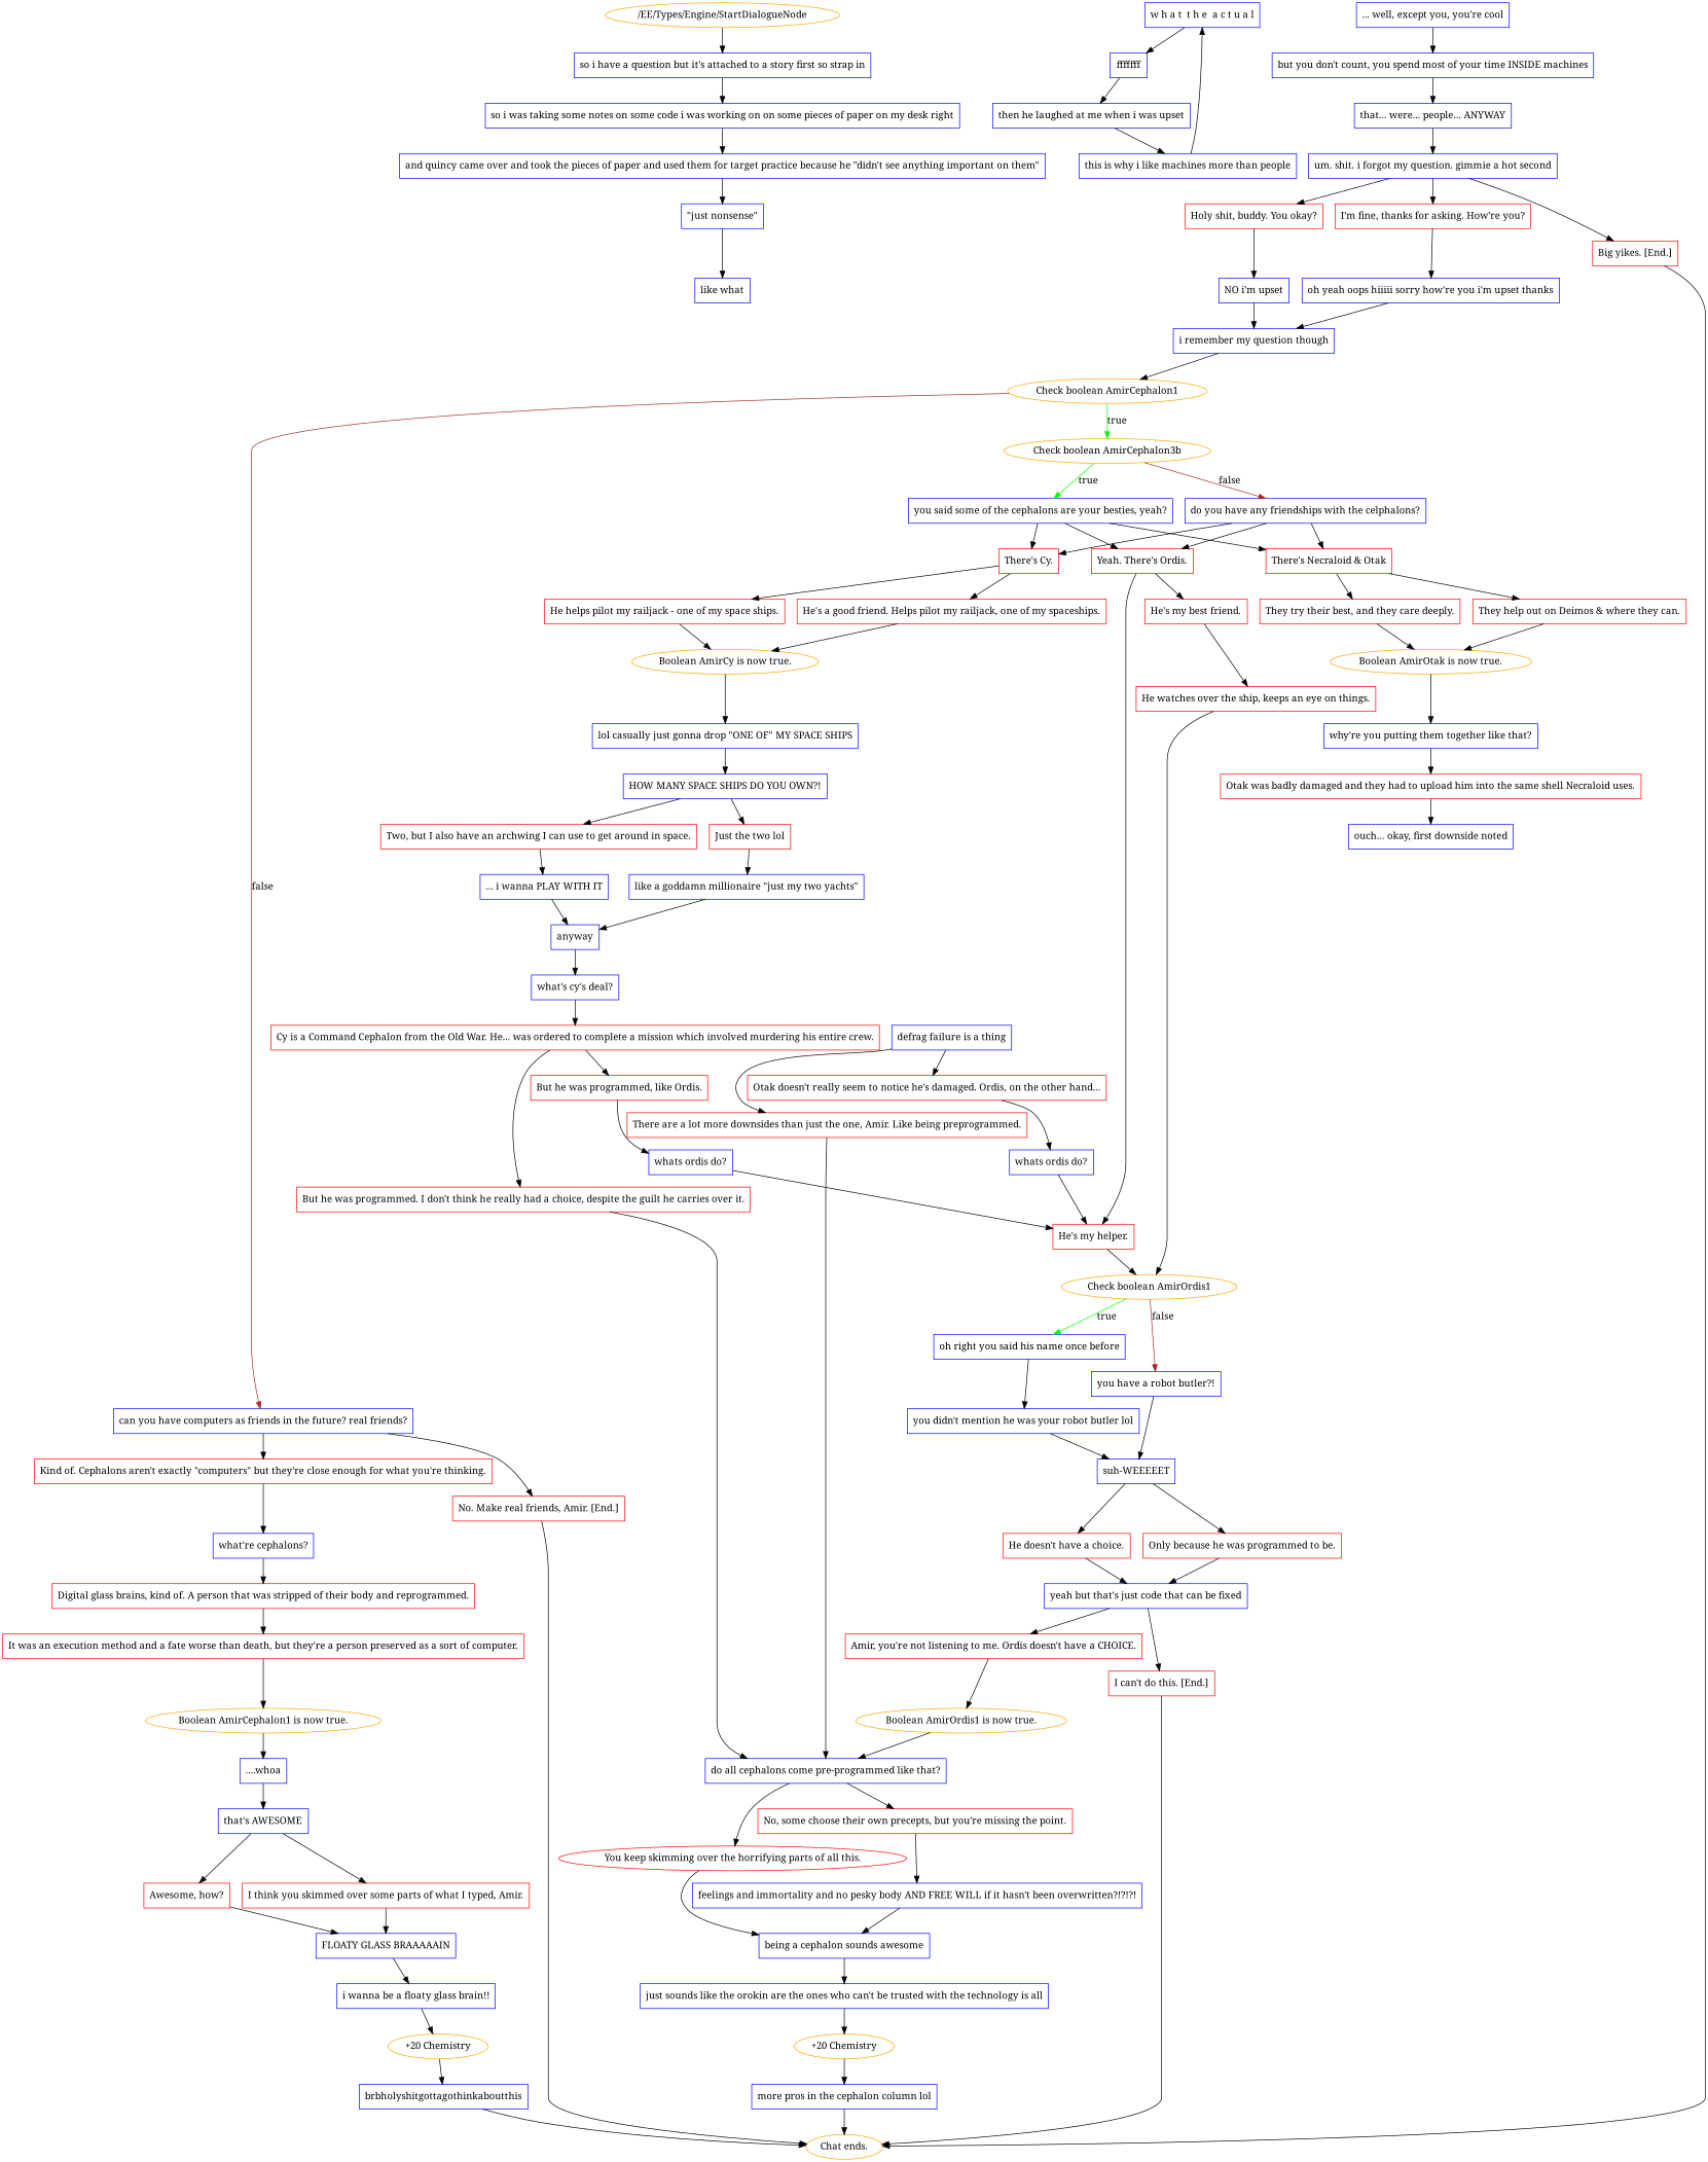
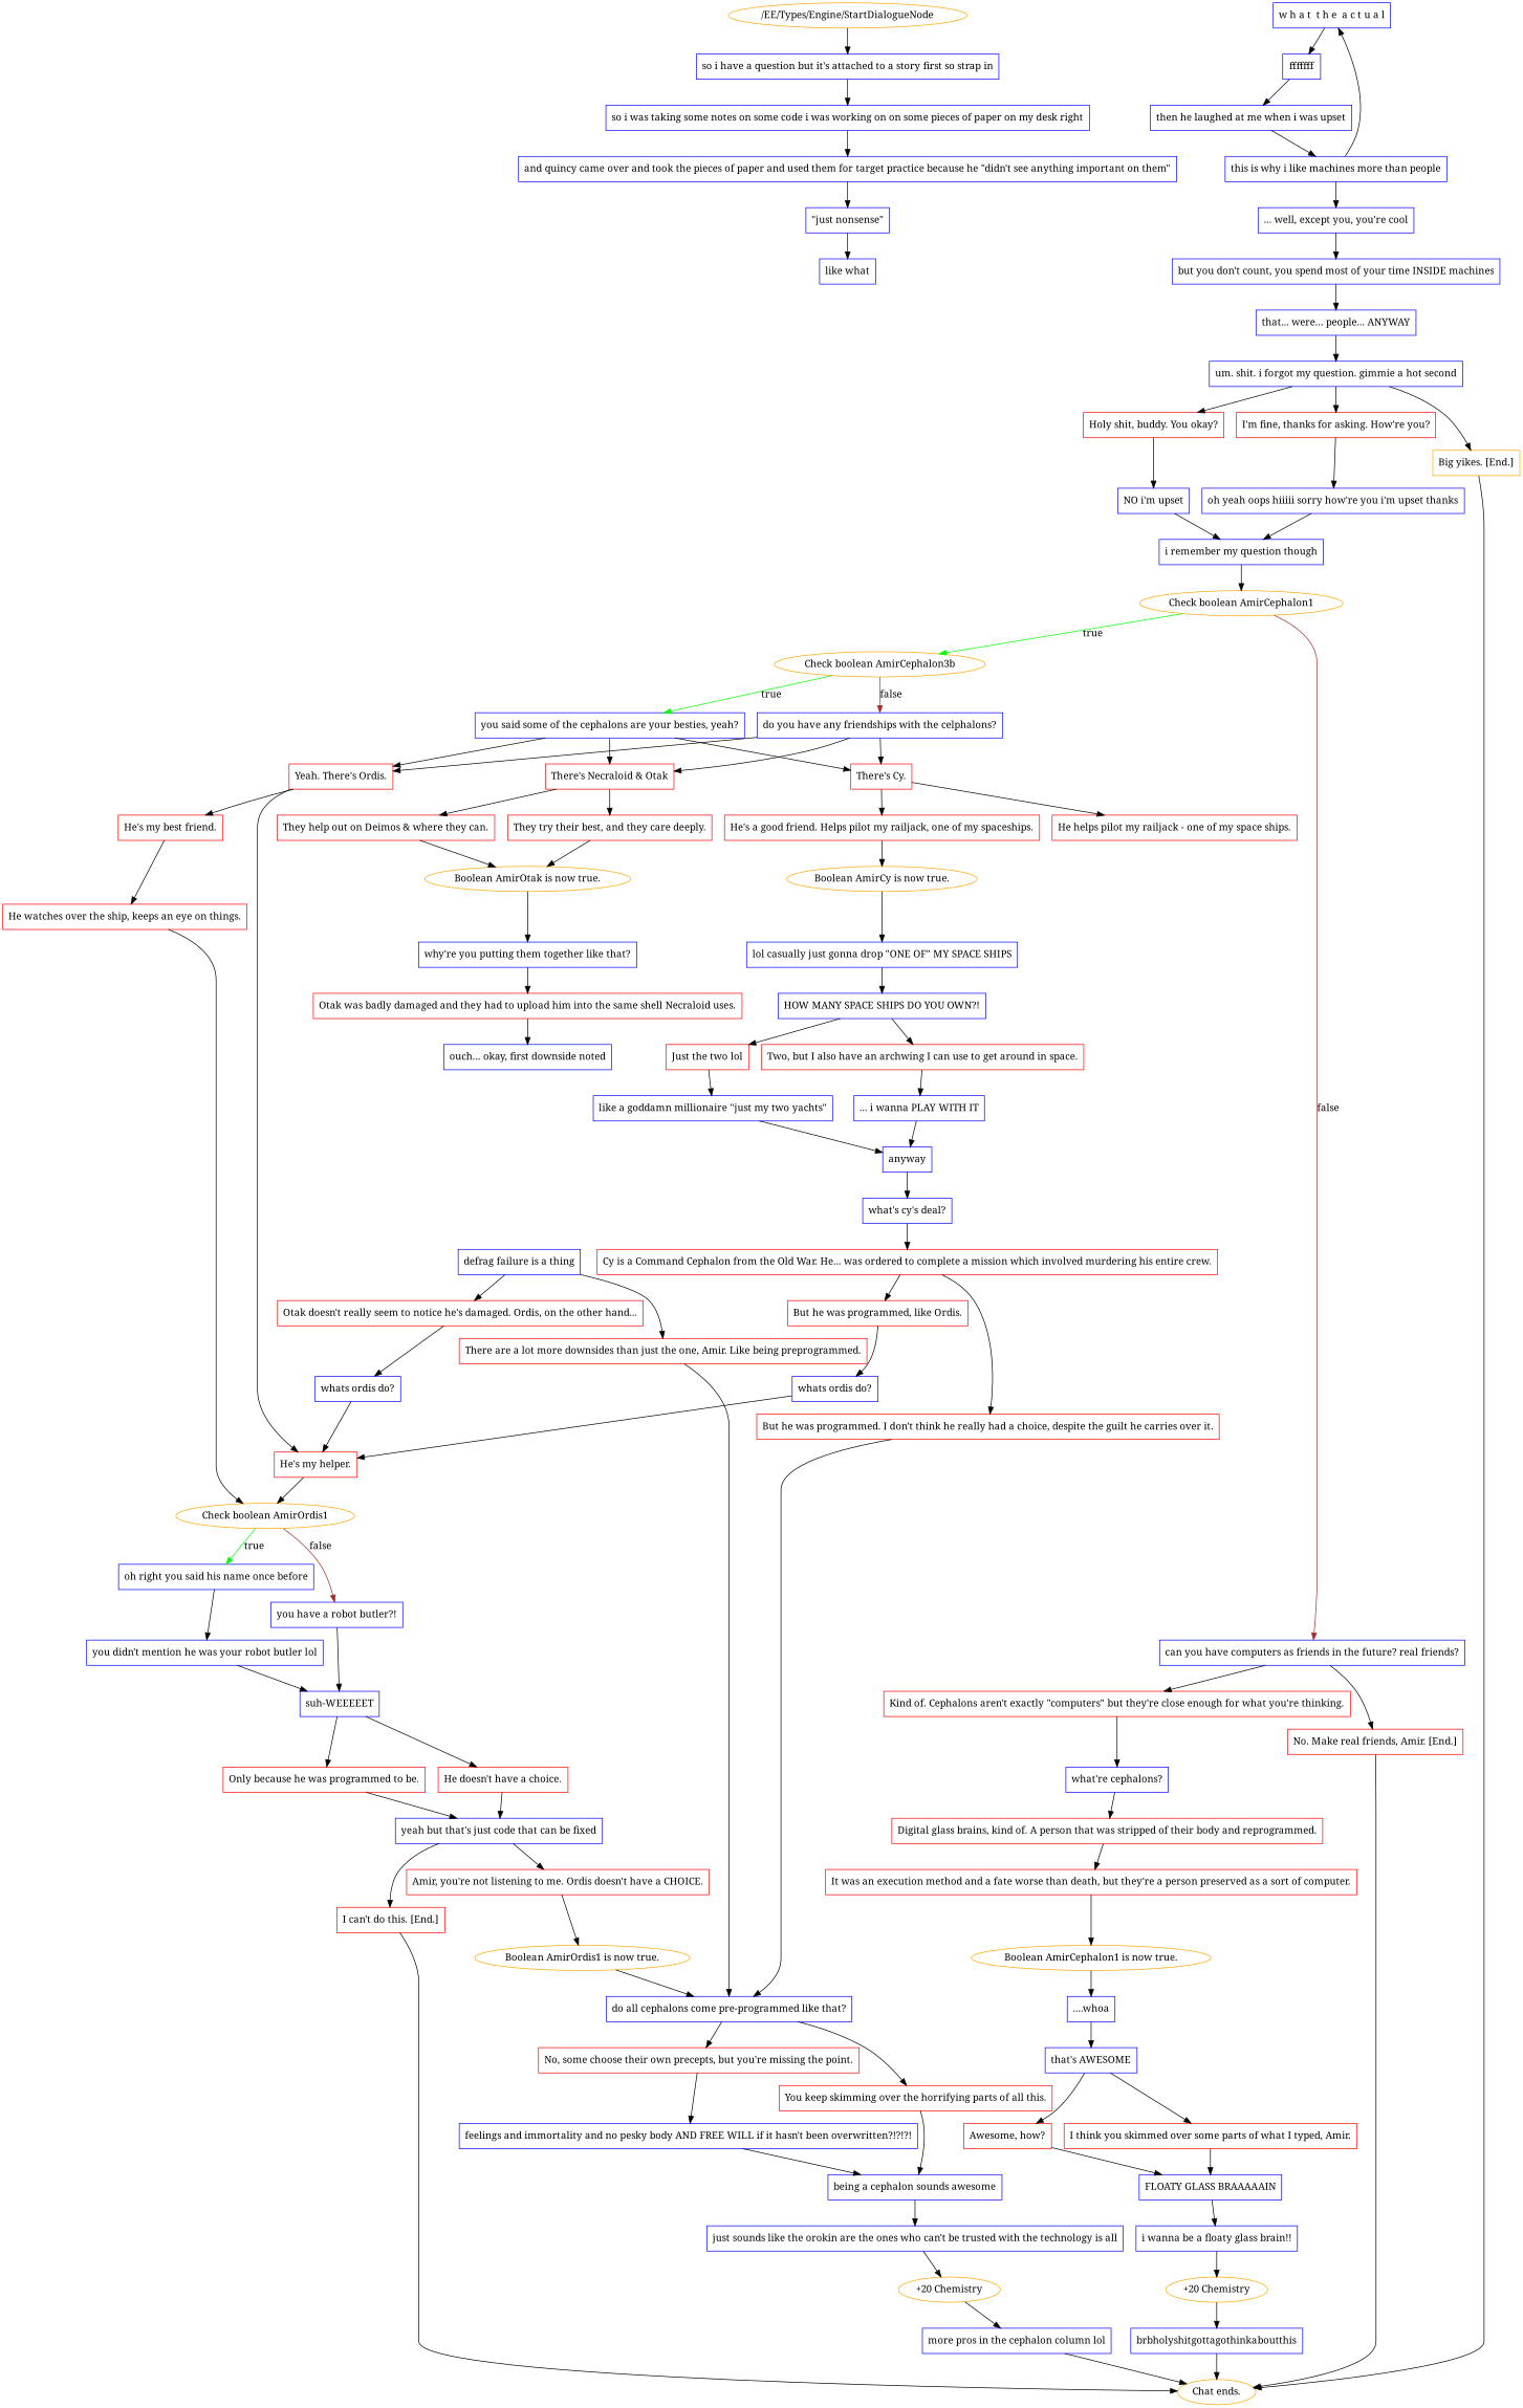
  digraph {
    fontname="Noto Serif"
    node [color=blue fontname="Noto Serif" shape=box]
    edge [fontname="Noto Serif"]
    n1 [color=orange label="/EE/Types/Engine/StartDialogueNode" shape=""]
    n2 [label="so i have a question but it's attached to a story first so strap in"]
    n3 [label="so i was taking some notes on some code i was working on on some pieces of paper on my desk right"]
    n4 [label="and quincy came over and took the pieces of paper and used them for target practice because he \"didn't see anything important on them\""]
    n5 [label="\"just nonsense\""]
    n6 [label="like what"]
    n7 [label="w h a t  t h e  a c t u a l"]
    n8 [label=fffffff]
    n9 [label="then he laughed at me when i was upset"]
    n10 [label="this is why i like machines more than people"]
    n11 [label="... well, except you, you're cool"]
    n12 [label="but you don't count, you spend most of your time INSIDE machines"]
    n13 [label="that... were... people... ANYWAY"]
    n14 [label="um. shit. i forgot my question. gimmie a hot second"]
    n15 [color=red label="I'm fine, thanks for asking. How're you?"]
    n16 [color=red label="Holy shit, buddy. You okay?"]
-   n17 [color=red label="Big yikes. [End.]"]
+   n17 [color=orange label="Big yikes. [End.]"]
    n18 [label="oh yeah oops hiiiii sorry how're you i'm upset thanks"]
    n19 [label="NO i'm upset"]
    "Chat ends." [color=orange shape=""]
    n21 [label="i remember my question though"]
    n22 [color=orange label="Check boolean AmirCephalon1" shape=""]
    n23 [color=orange label="Check boolean AmirCephalon3b" shape=""]
    n24 [label="can you have computers as friends in the future? real friends?"]
    n25 [label="you said some of the cephalons are your besties, yeah?"]
    n26 [label="do you have any friendships with the celphalons?"]
    n27 [color=red label="No. Make real friends, Amir. [End.]"]
    n28 [color=red label="Kind of. Cephalons aren't exactly \"computers\" but they're close enough for what you're thinking."]
    n29 [color=red label="Yeah. There's Ordis."]
    n30 [color=red label="There's Necraloid & Otak"]
    n31 [color=red label="There's Cy."]
    n32 [label="what're cephalons?"]
    n33 [color=red label="He's my helper."]
    n34 [color=red label="He's my best friend."]
    n35 [color=red label="They help out on Deimos & where they can."]
    n36 [color=red label="They try their best, and they care deeply."]
    n37 [color=red label="He helps pilot my railjack - one of my space ships."]
    n38 [color=red label="He's a good friend. Helps pilot my railjack, one of my spaceships."]
    n39 [color=red label="Digital glass brains, kind of. A person that was stripped of their body and reprogrammed."]
    n40 [color=orange label="Check boolean AmirOrdis1" shape=""]
    n41 [color=red label="He watches over the ship, keeps an eye on things."]
    n42 [color=orange label="Boolean AmirOtak is now true." shape=""]
    n43 [color=orange label="Boolean AmirCy is now true." shape=""]
    n44 [color=red label="It was an execution method and a fate worse than death, but they're a person preserved as a sort of computer."]
    n45 [label="oh right you said his name once before"]
    n46 [label="you have a robot butler?!"]
    n47 [label="why're you putting them together like that?"]
    n48 [label="lol casually just gonna drop \"ONE OF\" MY SPACE SHIPS"]
    n49 [color=orange label="Boolean AmirCephalon1 is now true." shape=""]
    n50 [label="you didn't mention he was your robot butler lol"]
    n51 [label="suh-WEEEEET"]
    n52 [color=red label="Otak was badly damaged and they had to upload him into the same shell Necraloid uses."]
    n53 [label="HOW MANY SPACE SHIPS DO YOU OWN?!"]
    n54 [label="....whoa"]
    n55 [color=red label="He doesn't have a choice."]
    n56 [color=red label="Only because he was programmed to be."]
    n57 [label="ouch... okay, first downside noted"]
    n58 [color=red label="Just the two lol"]
    n59 [color=red label="Two, but I also have an archwing I can use to get around in space."]
    n60 [label="that's AWESOME"]
    n61 [label="yeah but that's just code that can be fixed"]
    n62 [label="like a goddamn millionaire \"just my two yachts\""]
    n63 [label="... i wanna PLAY WITH IT"]
    n64 [color=red label="I think you skimmed over some parts of what I typed, Amir."]
    n65 [color=red label="Awesome, how?"]
    n66 [color=red label="I can't do this. [End.]"]
    n67 [color=red label="Amir, you're not listening to me. Ordis doesn't have a CHOICE."]
    n68 [label="defrag failure is a thing"]
    n69 [color=red label="Otak doesn't really seem to notice he's damaged. Ordis, on the other hand..."]
    n70 [color=red label="There are a lot more downsides than just the one, Amir. Like being preprogrammed."]
    n71 [label=anyway]
    n72 [label="FLOATY GLASS BRAAAAAIN"]
    n73 [color=orange label="Boolean AmirOrdis1 is now true." shape=""]
    n74 [label="whats ordis do?"]
    n75 [label="do all cephalons come pre-programmed like that?"]
    n76 [label="what's cy's deal?"]
    n77 [label="i wanna be a floaty glass brain!!"]
    n78 [color=red label="No, some choose their own precepts, but you're missing the point."]
-   n79 [color=red label="You keep skimming over the horrifying parts of all this." shape=ellipse]
+   n79 [color=red label="You keep skimming over the horrifying parts of all this."]
    n80 [color=red label="Cy is a Command Cephalon from the Old War. He... was ordered to complete a mission which involved murdering his entire crew."]
    n81 [color=orange label="+20 Chemistry" shape=""]
    n82 [label="feelings and immortality and no pesky body AND FREE WILL if it hasn't been overwritten?!?!?!"]
    n83 [label="being a cephalon sounds awesome"]
    n84 [color=red label="But he was programmed, like Ordis."]
    n85 [color=red label="But he was programmed. I don't think he really had a choice, despite the guilt he carries over it."]
    n86 [label=brbholyshitgottagothinkaboutthis]
    n87 [label="just sounds like the orokin are the ones who can't be trusted with the technology is all"]
    n88 [label="whats ordis do?"]
    n89 [color=orange label="+20 Chemistry" shape=""]
    n90 [label="more pros in the cephalon column lol"]
    n1 -> n2
    n2 -> n3
    n3 -> n4
    n4 -> n5
    n5 -> n6
    n7 -> n8
    n8 -> n9
    n9 -> n10
    n10 -> n7
+   n10 -> n11
    n11 -> n12
    n12 -> n13
    n13 -> n14
    n14 -> n15
    n14 -> n16
    n14 -> n17
    n15 -> n18
    n16 -> n19
    n17 -> "Chat ends."
    n18 -> n21
    n19 -> n21
    n21 -> n22
    n22 -> n23 [color=green label=true]
    n22 -> n24 [color=brown label=false]
    n23 -> n25 [color=green label=true]
    n23 -> n26 [color=brown label=false]
    n24 -> n27
    n24 -> n28
    n25 -> n29
    n25 -> n30
    n25 -> n31
    n26 -> n29
    n26 -> n30
    n26 -> n31
    n27 -> "Chat ends."
    n28 -> n32
    n29 -> n33
    n29 -> n34
    n30 -> n35
    n30 -> n36
    n31 -> n37
    n31 -> n38
    n32 -> n39
    n33 -> n40
    n34 -> n41
    n35 -> n42
    n36 -> n42
-   n37 -> n43
    n38 -> n43
    n39 -> n44
    n40 -> n45 [color=green label=true]
    n40 -> n46 [color=brown label=false]
    n41 -> n40
    n42 -> n47
    n43 -> n48
    n44 -> n49
    n45 -> n50
    n46 -> n51
    n47 -> n52
    n48 -> n53
    n49 -> n54
    n50 -> n51
    n51 -> n55
    n51 -> n56
    n52 -> n57
    n53 -> n58
    n53 -> n59
    n54 -> n60
    n55 -> n61
    n56 -> n61
    n58 -> n62
    n59 -> n63
    n60 -> n64
    n60 -> n65
    n61 -> n66
    n61 -> n67
    n62 -> n71
    n63 -> n71
    n64 -> n72
    n65 -> n72
    n66 -> "Chat ends."
    n67 -> n73
    n68 -> n69
    n68 -> n70
    n69 -> n74
    n70 -> n75
    n71 -> n76
    n72 -> n77
    n73 -> n75
    n74 -> n33
    n75 -> n78
    n75 -> n79
    n76 -> n80
    n77 -> n81
    n78 -> n82
    n79 -> n83
    n80 -> n84
    n80 -> n85
    n81 -> n86
    n82 -> n83
    n83 -> n87
    n84 -> n88
    n85 -> n75
    n86 -> "Chat ends."
    n87 -> n89
    n88 -> n33
    n89 -> n90
    n90 -> "Chat ends."
  }
